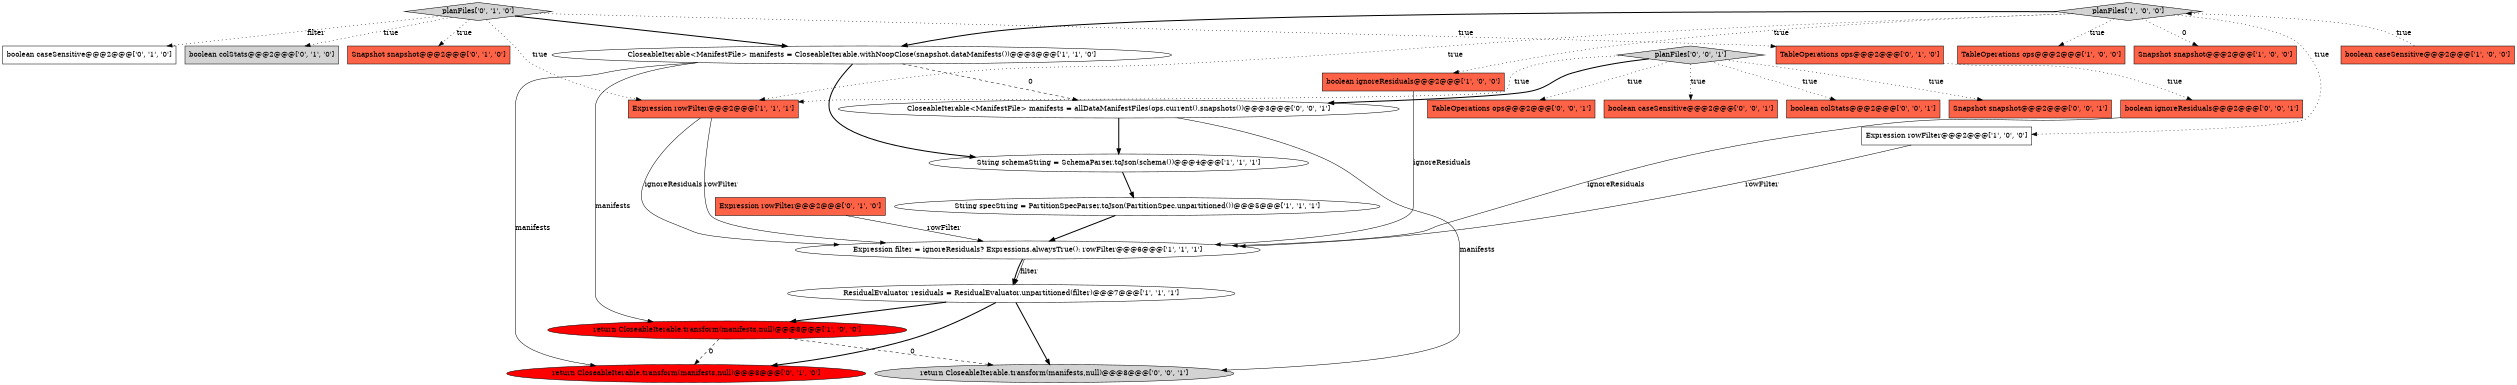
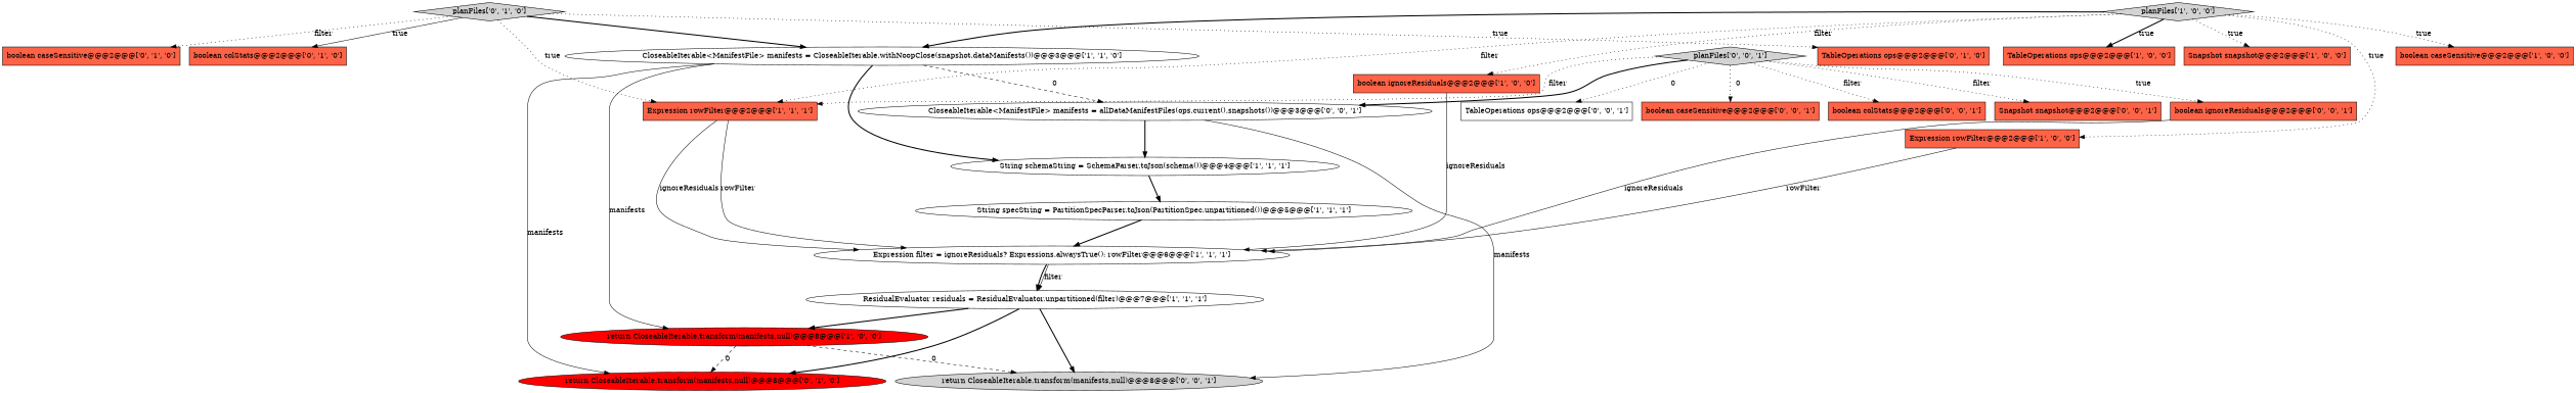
  digraph {
    node [fillcolor=tomato shape=box style=filled]
    edge [style=dotted]
    n1 [fillcolor=white label="CloseableIterable<ManifestFile> manifests = allDataManifestFiles(ops.current().snapshots())@@@3@@@['0', '0', '1']" shape=ellipse]
    n2 [fillcolor=lightgray label="return CloseableIterable.transform(manifests,null)@@@8@@@['0', '0', '1']" shape=ellipse]
    n3 [fillcolor=white label="String schemaString = SchemaParser.toJson(schema())@@@4@@@['1', '1', '1']" shape=ellipse]
    n4 [fillcolor=white label="String specString = PartitionSpecParser.toJson(PartitionSpec.unpartitioned())@@@5@@@['1', '1', '1']" shape=ellipse]
-   n5 [label="Snapshot snapshot@@@2@@@['0', '1', '0']"]
    n6 [fillcolor=lightgray label="planFiles['0', '0', '1']" shape=diamond]
    n7 [label="boolean caseSensitive@@@2@@@['0', '0', '1']"]
    n8 [label="boolean ignoreResiduals@@@2@@@['0', '0', '1']"]
    n9 [label="boolean colStats@@@2@@@['0', '0', '1']"]
    n10 [label="Expression rowFilter@@@2@@@['1', '1', '1']"]
    n11 [label="Snapshot snapshot@@@2@@@['0', '0', '1']"]
-   n12 [label="TableOperations ops@@@2@@@['0', '0', '1']"]
+   n12 [fillcolor=white label="TableOperations ops@@@2@@@['0', '0', '1']"]
    n13 [fillcolor=white label="Expression filter = ignoreResiduals? Expressions.alwaysTrue(): rowFilter@@@6@@@['1', '1', '1']" shape=ellipse]
    n14 [fillcolor=white label="CloseableIterable<ManifestFile> manifests = CloseableIterable.withNoopClose(snapshot.dataManifests())@@@3@@@['1', '1', '0']" shape=ellipse]
    n15 [fillcolor=red label="return CloseableIterable.transform(manifests,null)@@@8@@@['1', '0', '0']" shape=ellipse]
    n16 [fillcolor=red label="return CloseableIterable.transform(manifests,null)@@@8@@@['0', '1', '0']" shape=ellipse]
-   n17 [fillcolor=white label="boolean caseSensitive@@@2@@@['0', '1', '0']"]
-   n18 [fillcolor=lightgray label="boolean colStats@@@2@@@['0', '1', '0']"]
+   n17 [label="boolean caseSensitive@@@2@@@['0', '1', '0']"]
+   n18 [label="boolean colStats@@@2@@@['0', '1', '0']"]
    n19 [label="boolean caseSensitive@@@2@@@['1', '0', '0']"]
    n20 [fillcolor=white label="ResidualEvaluator residuals = ResidualEvaluator.unpartitioned(filter)@@@7@@@['1', '1', '1']" shape=ellipse]
    n21 [label="boolean ignoreResiduals@@@2@@@['1', '0', '0']"]
    n22 [fillcolor=lightgray label="planFiles['0', '1', '0']" shape=diamond]
    n23 [label="TableOperations ops@@@2@@@['0', '1', '0']"]
-   n24 [label="Expression rowFilter@@@2@@@['0', '1', '0']"]
    n25 [label="TableOperations ops@@@2@@@['1', '0', '0']"]
    n26 [label="Snapshot snapshot@@@2@@@['1', '0', '0']"]
    n27 [fillcolor=lightgray label="planFiles['1', '0', '0']" shape=diamond]
-   n28 [fillcolor=white label="Expression rowFilter@@@2@@@['1', '0', '0']"]
+   n28 [label="Expression rowFilter@@@2@@@['1', '0', '0']"]
    n1 -> n2 [label=manifests style=solid]
    n1 -> n3 [style=bold]
    n3 -> n4 [style=bold]
    n4 -> n13 [style=bold]
    n6 -> n1 [style=bold]
-   n6 -> n7 [label=true]
-   n23 -> n8 [label=true]
-   n6 -> n9 [label=true]
-   n6 -> n10 [label=true]
-   n6 -> n11 [label=true]
-   n6 -> n12 [label=true]
+   n6 -> n7 [label=0]
+   n6 -> n8 [label=true]
+   n6 -> n9 [label=filter]
+   n6 -> n10 [label=filter]
+   n6 -> n11 [label=filter]
+   n6 -> n12 [label=0]
    n8 -> n13 [label=ignoreResiduals style=solid]
    n10 -> n13 [label=ignoreResiduals style=solid]
    n10 -> n13 [label=rowFilter style=solid]
    n13 -> n20 [label=filter style=solid]
    n13 -> n20 [style=bold]
    n14 -> n1 [label=0 style=dashed]
    n14 -> n3 [style=bold]
    n14 -> n15 [label=manifests style=solid]
    n14 -> n16 [label=manifests style=solid]
    n15 -> n2 [label=0 style=dashed]
    n15 -> n16 [label=0 style=dashed]
    n20 -> n2 [style=bold]
    n20 -> n15 [style=bold]
    n20 -> n16 [style=bold]
    n21 -> n13 [label=ignoreResiduals style=solid]
-   n22 -> n5 [label=true]
    n22 -> n10 [label=true]
    n22 -> n14 [style=bold]
    n22 -> n17 [label=filter]
-   n22 -> n18 [label=true]
+   n22 -> n18 [label=true style=solid]
    n22 -> n23 [label=true]
-   n24 -> n13 [label=rowFilter style=solid]
-   n27 -> n10 [label=true]
+   n27 -> n10 [label=filter]
    n27 -> n14 [style=bold]
-   n19 -> n27 [label=true]
-   n27 -> n21 [label=true]
-   n27 -> n25 [label=true]
-   n27 -> n26 [label=0]
+   n27 -> n19 [label=true]
+   n27 -> n21 [label=filter]
+   n27 -> n25 [label=true style=bold]
+   n27 -> n26 [label=true]
    n27 -> n28 [label=true]
    n28 -> n13 [label=rowFilter style=solid]
  }
